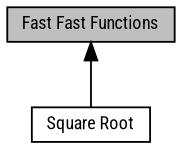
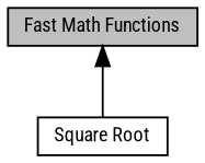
  digraph {
    rankdir=TB
    fontname="Roboto Condensed"
    node [color=black fontname="Roboto Condensed" fontsize=10 shape=box style=filled]
    n1 [fillcolor=white height=0.2 label="Square Root" width=0.4]
-   n2 [fillcolor=grey75 fontcolor=black height=0.2 label="Fast Fast Functions" width=0.4]
+   n2 [fillcolor=grey75 fontcolor=black height=0.2 label="Fast Math Functions" width=0.4]
    n2 -> n1 [dir=back fontname="Roboto Condensed" fontsize=10 labelfontname=Helvetica labelfontsize=10 shape=plaintext style=solid]
  }
